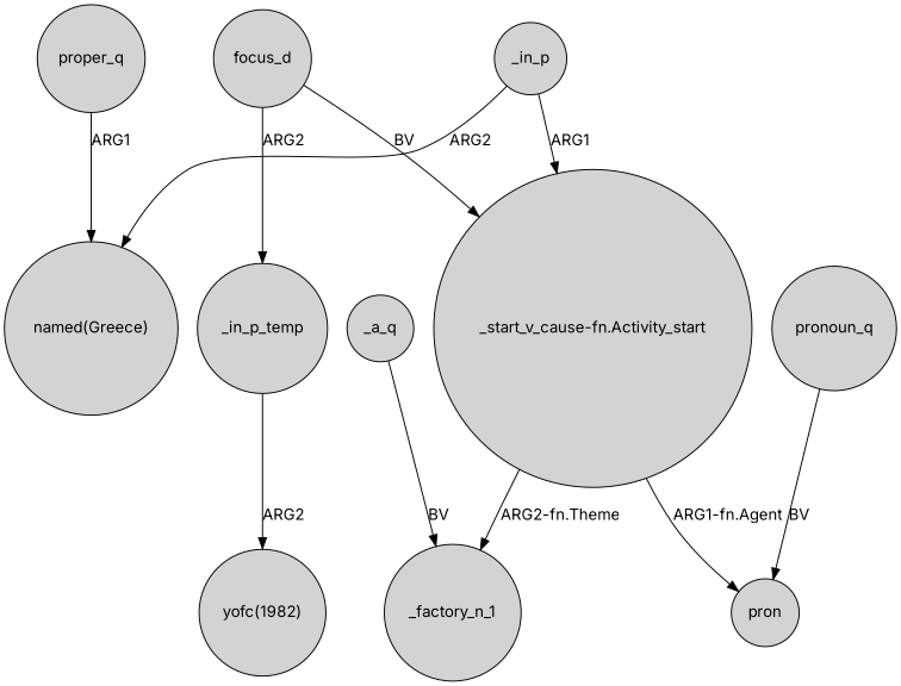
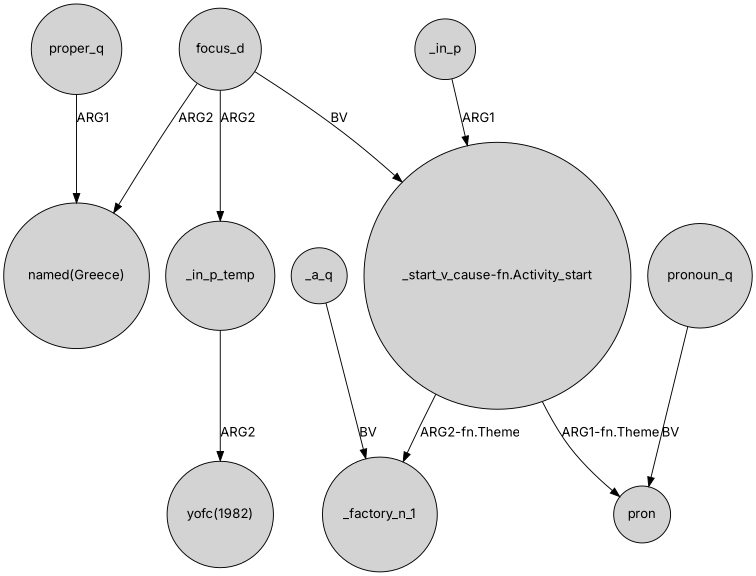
  digraph {
    fontname=Inter
    node [fontname=Inter shape=circle style=filled]
    edge [fontname=Inter]
    proper_q
    "named(Greece)"
    _in_p_temp
    "yofc(1982)"
    "_start_v_cause-fn.Activity_start"
    _factory_n_1
    pron
    focus_d
    _in_p
    _a_q
    pronoun_q
    proper_q -> "named(Greece)" [label=ARG1]
    _in_p_temp -> "yofc(1982)" [label=ARG2]
    "_start_v_cause-fn.Activity_start" -> _factory_n_1 [label="ARG2-fn.Theme"]
-   "_start_v_cause-fn.Activity_start" -> pron [label="ARG1-fn.Agent"]
+   "_start_v_cause-fn.Activity_start" -> pron [label="ARG1-fn.Theme"]
    focus_d -> _in_p_temp [label=ARG2]
    focus_d -> "_start_v_cause-fn.Activity_start" [label=BV]
-   _in_p -> "named(Greece)" [label=ARG2]
+   focus_d -> "named(Greece)" [label=ARG2]
    _in_p -> "_start_v_cause-fn.Activity_start" [label=ARG1]
    _a_q -> _factory_n_1 [label=BV]
    pronoun_q -> pron [label=BV]
  }
